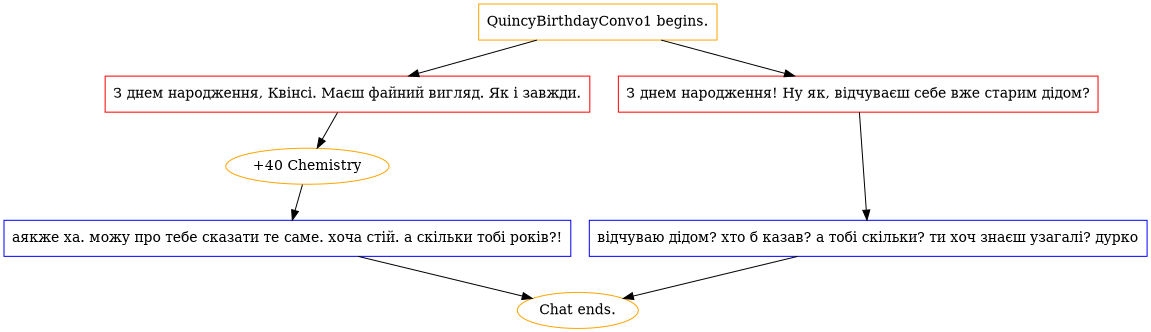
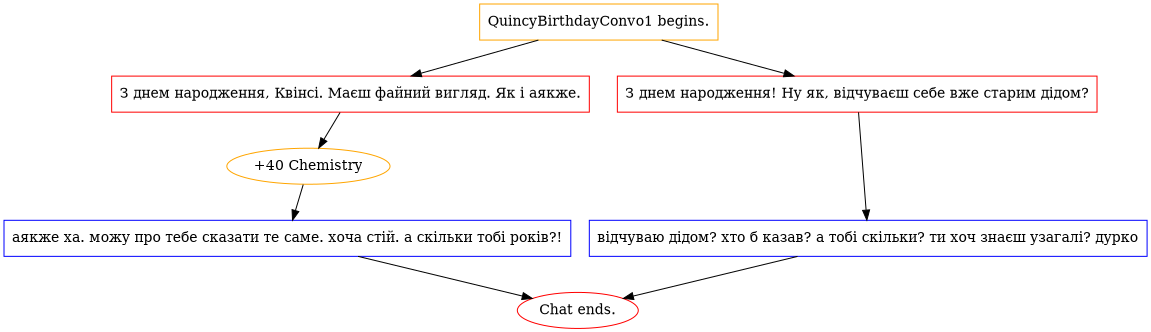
  digraph {
    node [color=orange shape=box]
-   n1 [color=red label="З днем народження, Квінсі. Маєш файний вигляд. Як і завжди."]
+   n1 [color=red label="З днем народження, Квінсі. Маєш файний вигляд. Як і аякже."]
    "QuincyBirthdayConvo1 begins."
    n3 [color=red label="З днем народження! Ну як, відчуваєш себе вже старим дідом?"]
    n4 [label="+40 Chemistry" shape=""]
    n5 [color=blue label="відчуваю дідом? хто б казав? а тобі скільки? ти хоч знаєш узагалі? дурко"]
    n6 [color=blue label="аякже ха. можу про тебе сказати те саме. хоча стій. а скільки тобі років?!"]
-   "Chat ends." [shape=""]
+   "Chat ends." [color=red shape=""]
    n1 -> n4
    "QuincyBirthdayConvo1 begins." -> n1
    "QuincyBirthdayConvo1 begins." -> n3
    n3 -> n5
    n4 -> n6
    n5 -> "Chat ends."
    n6 -> "Chat ends."
  }
